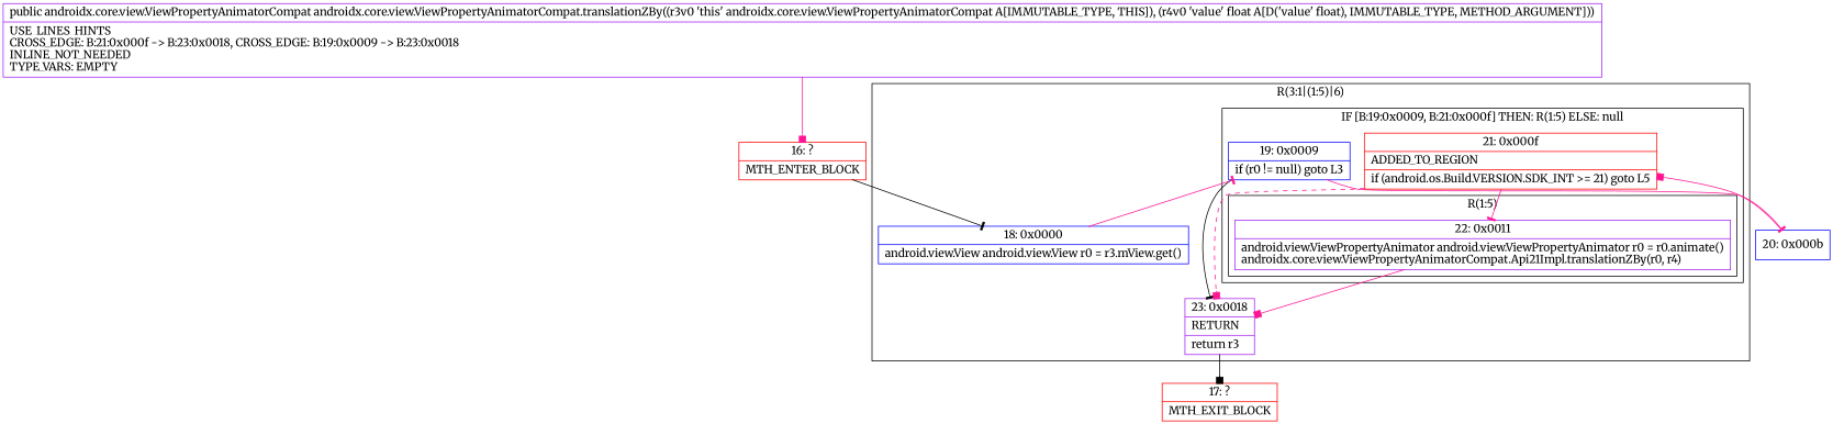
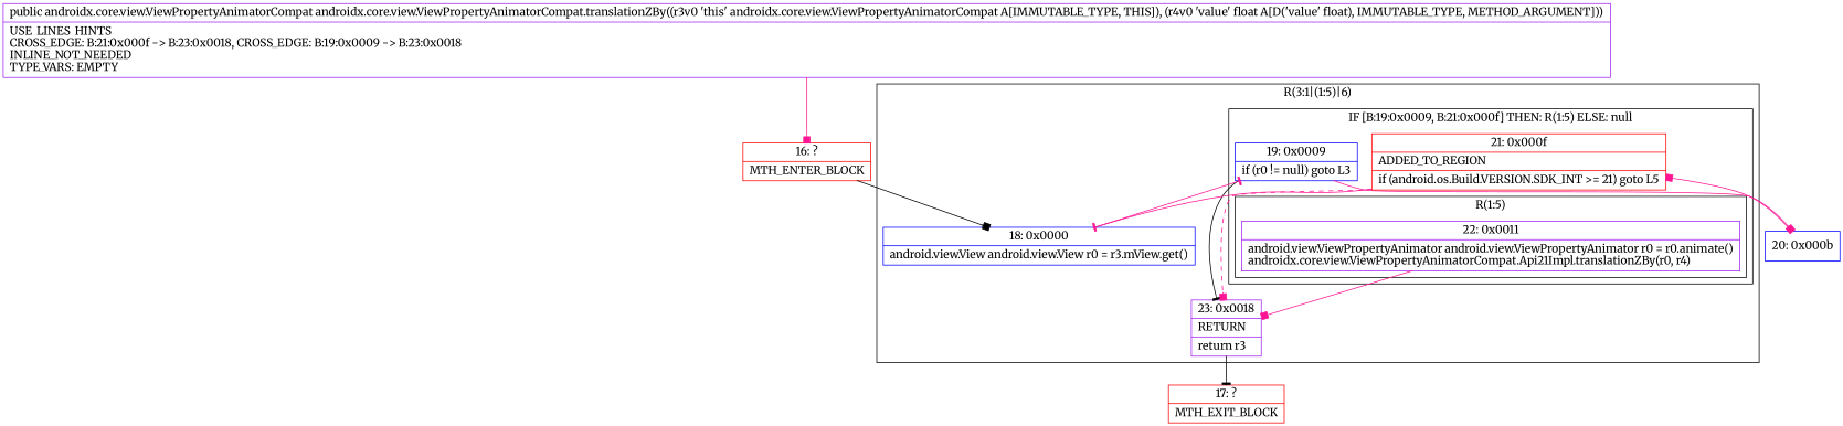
  digraph {
    fontname=Merriweather
    node [color=purple fontname=Merriweather shape=record]
    edge [arrowhead=tee color=deeppink fontname=Merriweather]
    n1 [label="{22\:\ 0x0011|android.view.ViewPropertyAnimator android.view.ViewPropertyAnimator r0 = r0.animate()\landroidx.core.view.ViewPropertyAnimatorCompat.Api21Impl.translationZBy(r0, r4)\l}"]
    n2 [color=blue label="{19\:\ 0x0009|if (r0 != null) goto L3\l}"]
    n3 [color=red label="{21\:\ 0x000f|ADDED_TO_REGION\l|if (android.os.Build.VERSION.SDK_INT \>= 21) goto L5\l}"]
    n4 [color=blue label="{18\:\ 0x0000|android.view.View android.view.View r0 = r3.mView.get()\l}"]
    n5 [label="{23\:\ 0x0018|RETURN\l|return r3\l}"]
    n6 [color=blue label="{20\:\ 0x000b}"]
    n7 [color=red label="{17\:\ ?|MTH_EXIT_BLOCK\l}"]
    n8 [color=red label="{16\:\ ?|MTH_ENTER_BLOCK\l}"]
    n9 [label="{public androidx.core.view.ViewPropertyAnimatorCompat androidx.core.view.ViewPropertyAnimatorCompat.translationZBy((r3v0 'this' androidx.core.view.ViewPropertyAnimatorCompat A[IMMUTABLE_TYPE, THIS]), (r4v0 'value' float A[D('value' float), IMMUTABLE_TYPE, METHOD_ARGUMENT]))  | USE_LINES_HINTS\lCROSS_EDGE: B:21:0x000f \-\> B:23:0x0018, CROSS_EDGE: B:19:0x0009 \-\> B:23:0x0018\lINLINE_NOT_NEEDED\lTYPE_VARS: EMPTY\l}"]
    subgraph cluster_1 {
      label="R(3:1|(1:5)|6)"
      n4
      n5
      subgraph cluster_2 {
        label="IF [B:19:0x0009, B:21:0x000f] THEN: R(1:5) ELSE: null"
        n2
        n3
        subgraph cluster_3 {
          label="R(1:5)"
          n1
        }
      }
    }
    n1 -> n5 [arrowhead=box]
    n2 -> n5 [color=black style=solid]
-   n2 -> n6
-   n3 -> n1
+   n2 -> n6 [arrowhead=box]
+   n3 -> n4
    n3 -> n5 [arrowhead=box style=dashed]
    n4 -> n2
-   n5 -> n7 [arrowhead=box color=black]
+   n5 -> n7 [color=black]
    n6 -> n3 [arrowhead=box]
-   n8 -> n4 [color=black]
+   n8 -> n4 [arrowhead=box color=black]
    n9 -> n8 [arrowhead=box]
  }
